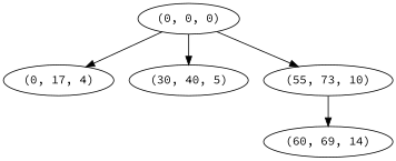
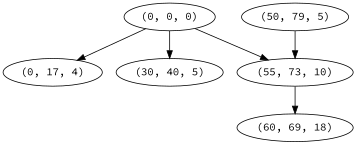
  digraph {
    fontname="Source Code Pro"
    node [fontname="Source Code Pro"]
    edge [fontname="Source Code Pro"]
    n1 [label="(0, 17, 4)"]
    "(0, 0, 0)"
    "(30, 40, 5)"
    "(55, 73, 10)"
-   "(60, 69, 14)"
+   "(50, 79, 5)"
+   "(60, 69, 14)" [label="(60, 69, 18)"]
    "(0, 0, 0)" -> n1
    "(0, 0, 0)" -> "(30, 40, 5)"
    "(0, 0, 0)" -> "(55, 73, 10)"
    "(55, 73, 10)" -> "(60, 69, 14)"
+   "(50, 79, 5)" -> "(55, 73, 10)"
  }
